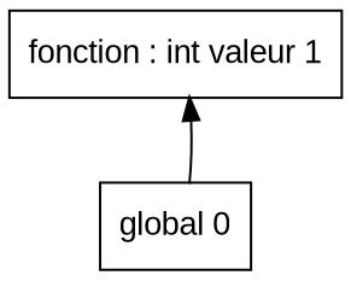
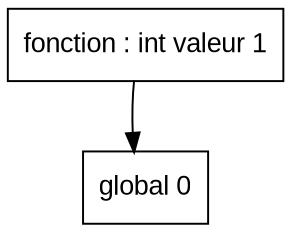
  digraph {
    node [fontname=Arial shape=record]
    n1 [label="{ fonction : int valeur 1\n	}"]
    n2 [label="{ global 0\n	}"]
-   n2 -> n1
+   n1 -> n2
  }
